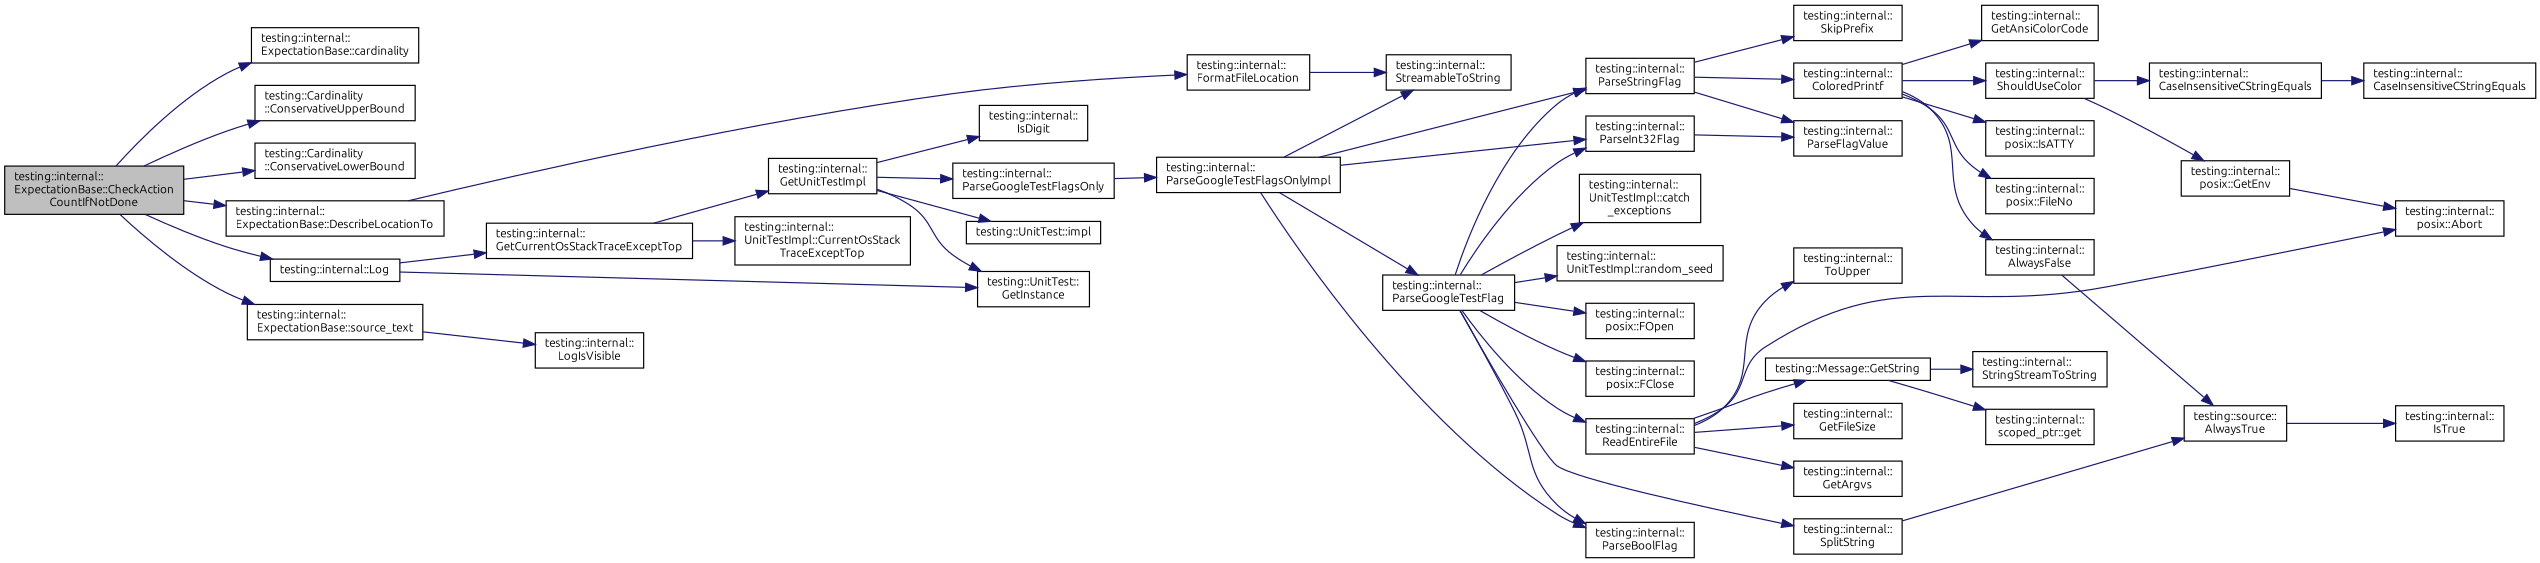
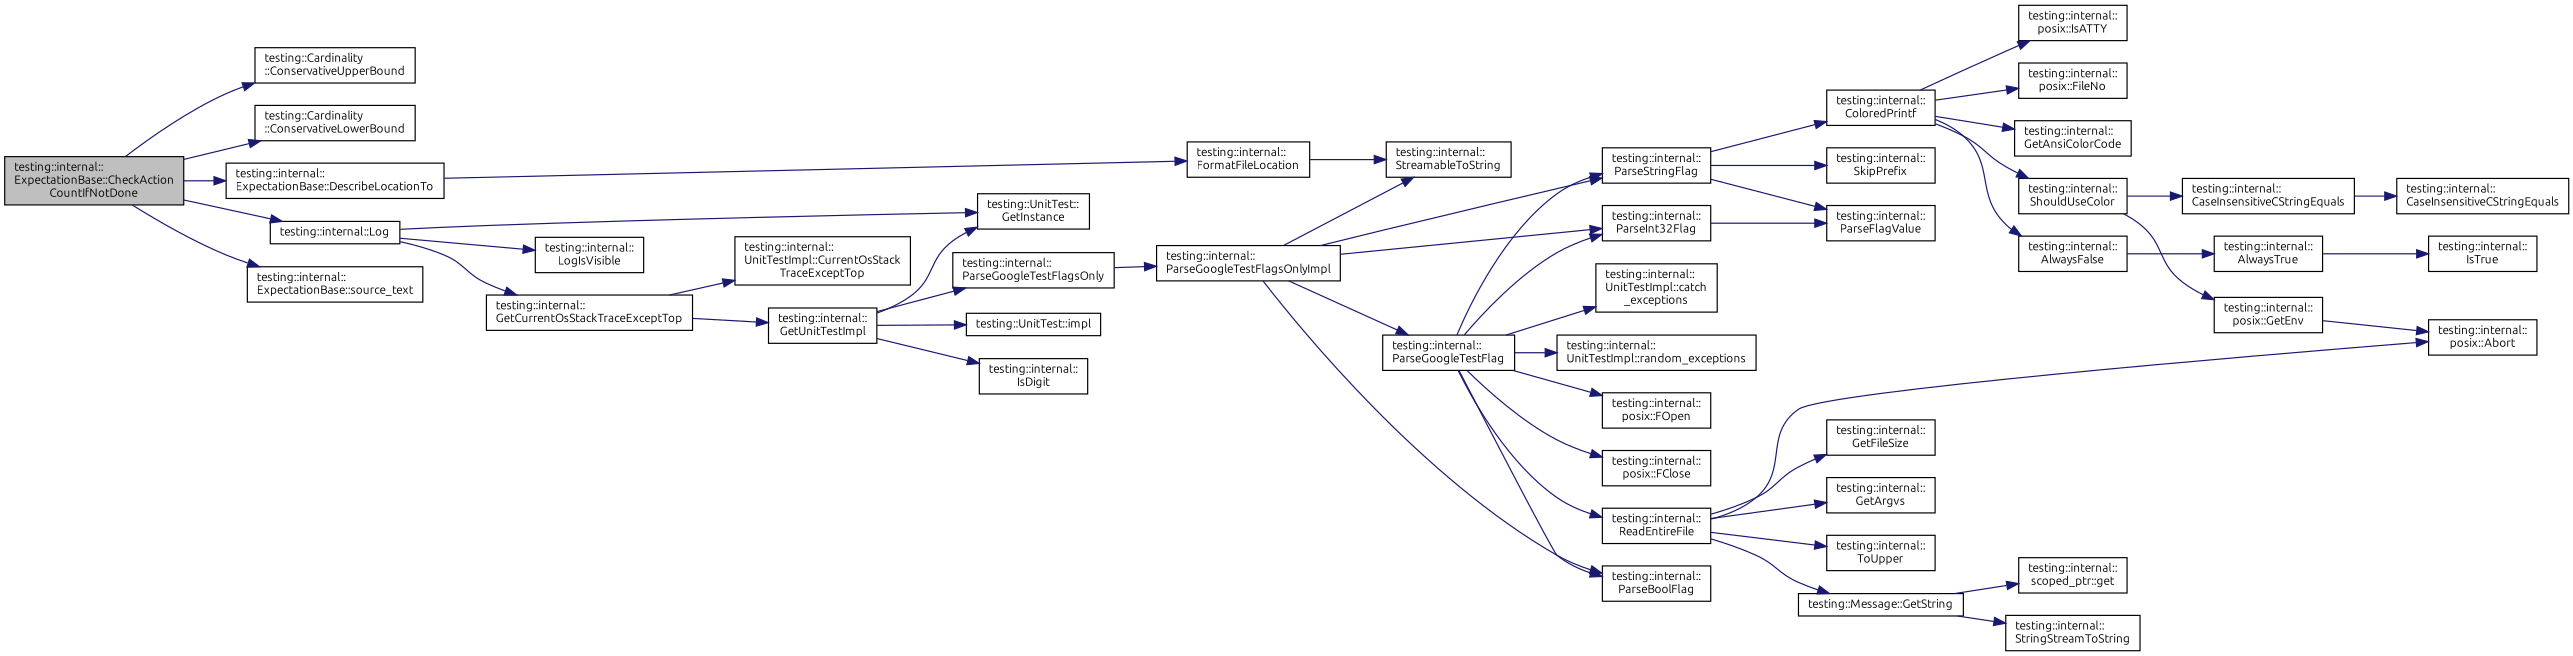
  digraph {
    fontname=Ubuntu
    rankdir=LR
    node [color=black fillcolor=white fontname=Ubuntu fontsize=10 shape=record style=filled]
    edge [color=midnightblue fontname=Ubuntu fontsize=10 labelfontname=Helvetica labelfontsize=10 style=solid]
    n1 [fillcolor=grey75 fontcolor=black height=0.2 label="testing::internal::\lExpectationBase::CheckAction\lCountIfNotDone" width=0.4]
-   n2 [height=0.2 label="testing::internal::\lExpectationBase::cardinality" width=0.4]
    n3 [height=0.2 label="testing::Cardinality\l::ConservativeUpperBound" width=0.4]
    n4 [height=0.2 label="testing::Cardinality\l::ConservativeLowerBound" width=0.4]
    n5 [height=0.2 label="testing::internal::\lExpectationBase::DescribeLocationTo" width=0.4]
    n6 [height=0.2 label="testing::internal::\lExpectationBase::source_text" width=0.4]
    n7 [height=0.2 label="testing::internal::Log" width=0.4]
    n8 [height=0.2 label="testing::internal::\lFormatFileLocation" width=0.4]
    n9 [height=0.2 label="testing::internal::\lLogIsVisible" width=0.4]
    n10 [height=0.2 label="testing::internal::\lGetCurrentOsStackTraceExceptTop" width=0.4]
    n11 [height=0.2 label="testing::UnitTest::\lGetInstance" width=0.4]
    n12 [height=0.2 label="testing::internal::\lStreamableToString" width=0.4]
    n13 [height=0.2 label="testing::internal::\lGetUnitTestImpl" width=0.4]
    n14 [height=0.2 label="testing::internal::\lUnitTestImpl::CurrentOsStack\lTraceExceptTop" width=0.4]
    n15 [height=0.2 label="testing::UnitTest::impl" width=0.4]
    n16 [height=0.2 label="testing::internal::\lParseGoogleTestFlagsOnly" width=0.4]
    n17 [height=0.2 label="testing::internal::\lIsDigit" width=0.4]
    n18 [height=0.2 label="testing::internal::\lParseGoogleTestFlagsOnlyImpl" width=0.4]
    n19 [height=0.2 label="testing::internal::\lParseBoolFlag" width=0.4]
    n20 [height=0.2 label="testing::internal::\lParseInt32Flag" width=0.4]
    n21 [height=0.2 label="testing::internal::\lParseStringFlag" width=0.4]
    n22 [height=0.2 label="testing::internal::\lParseGoogleTestFlag" width=0.4]
    n23 [height=0.2 label="testing::internal::\lParseFlagValue" width=0.4]
    n24 [height=0.2 label="testing::internal::\lSkipPrefix" width=0.4]
    n25 [height=0.2 label="testing::internal::\lColoredPrintf" width=0.4]
    n26 [height=0.2 label="testing::internal::\lUnitTestImpl::catch\l_exceptions" width=0.4]
-   n27 [height=0.2 label="testing::internal::\lUnitTestImpl::random_seed" width=0.4]
+   n27 [height=0.2 label="testing::internal::\lUnitTestImpl::random_exceptions" width=0.4]
    n28 [height=0.2 label="testing::internal::\lposix::FOpen" width=0.4]
    n29 [height=0.2 label="testing::internal::\lReadEntireFile" width=0.4]
    n30 [height=0.2 label="testing::internal::\lposix::FClose" width=0.4]
-   n31 [height=0.2 label="testing::internal::\lSplitString" width=0.4]
    n32 [height=0.2 label="testing::Message::GetString" width=0.4]
    n33 [height=0.2 label="testing::internal::\lStringStreamToString" width=0.4]
    n34 [height=0.2 label="testing::internal::\lscoped_ptr::get" width=0.4]
    n35 [height=0.2 label="testing::internal::\lAlwaysFalse" width=0.4]
    n36 [height=0.2 label="testing::internal::\lShouldUseColor" width=0.4]
    n37 [height=0.2 label="testing::internal::\lposix::IsATTY" width=0.4]
    n38 [height=0.2 label="testing::internal::\lposix::FileNo" width=0.4]
    n39 [height=0.2 label="testing::internal::\lGetAnsiColorCode" width=0.4]
-   n40 [height=0.2 label="testing::source::\lAlwaysTrue" width=0.4]
+   n40 [height=0.2 label="testing::internal::\lAlwaysTrue" width=0.4]
    n41 [height=0.2 label="testing::internal::\lCaseInsensitiveCStringEquals" width=0.4]
    n42 [height=0.2 label="testing::internal::\lposix::GetEnv" width=0.4]
    n43 [height=0.2 label="testing::internal::\lIsTrue" width=0.4]
    n44 [height=0.2 label="testing::internal::\lCaseInsensitiveCStringEquals" width=0.4]
    n45 [height=0.2 label="testing::internal::\lposix::Abort" width=0.4]
    n46 [height=0.2 label="testing::internal::\lGetFileSize" width=0.4]
    n47 [height=0.2 label="testing::internal::\lGetArgvs" width=0.4]
    n48 [height=0.2 label="testing::internal::\lToUpper" width=0.4]
-   n1 -> n2
    n1 -> n3
    n1 -> n4
    n1 -> n5
    n1 -> n6
    n1 -> n7
    n5 -> n8
-   n6 -> n9
+   n7 -> n9
    n7 -> n10
    n7 -> n11
    n8 -> n12
    n10 -> n13
    n10 -> n14
    n13 -> n11
    n13 -> n15
    n13 -> n16
    n13 -> n17
    n16 -> n18
    n18 -> n12
    n18 -> n19
    n18 -> n20
    n18 -> n21
    n18 -> n22
    n20 -> n23
    n21 -> n23
    n21 -> n24
    n21 -> n25
    n22 -> n19
    n22 -> n20
    n22 -> n21
    n22 -> n26
    n22 -> n27
    n22 -> n28
    n22 -> n29
    n22 -> n30
-   n22 -> n31
    n25 -> n35
    n25 -> n36
    n25 -> n37
    n25 -> n38
    n25 -> n39
    n29 -> n32
    n29 -> n45
    n29 -> n46
    n29 -> n47
    n29 -> n48
-   n31 -> n40
    n32 -> n33
    n32 -> n34
    n35 -> n40
    n36 -> n41
    n36 -> n42
    n40 -> n43
    n41 -> n44
    n42 -> n45
  }
